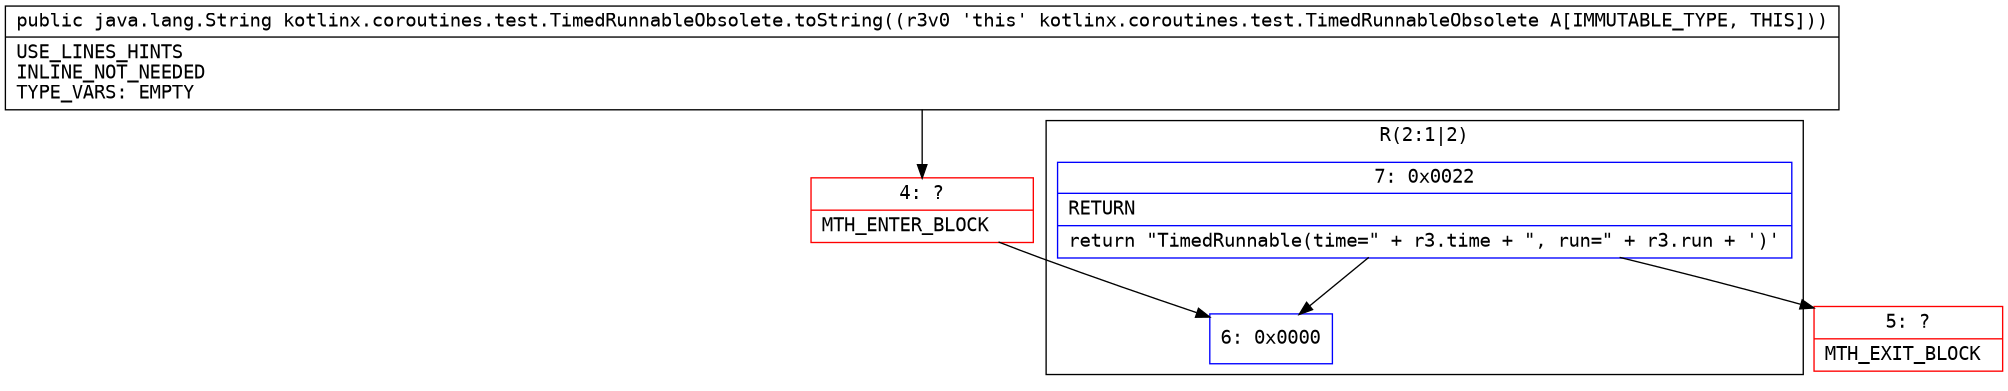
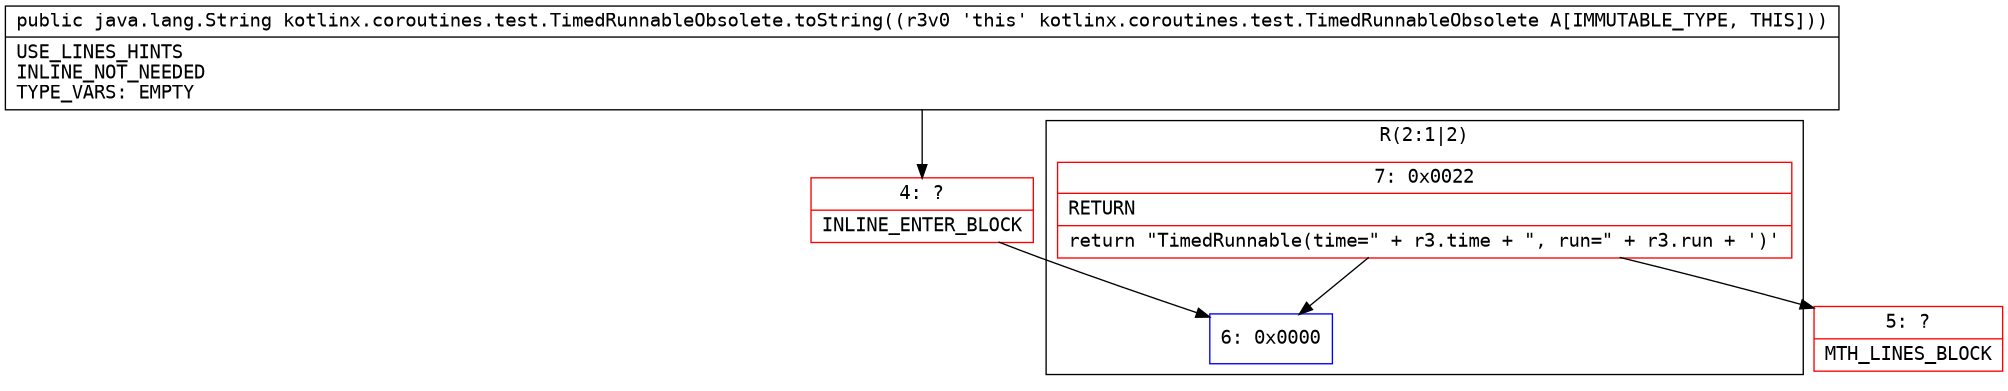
  digraph {
    fontname="DejaVu Sans Mono"
    node [color=blue fontname="DejaVu Sans Mono" shape=record]
    edge [fontname="DejaVu Sans Mono"]
    n1 [label="{6\:\ 0x0000}"]
-   n2 [label="{7\:\ 0x0022|RETURN\l|return \"TimedRunnable(time=\" + r3.time + \", run=\" + r3.run + ')'\l}"]
-   n3 [color=red label="{5\:\ ?|MTH_EXIT_BLOCK\l}"]
-   n4 [color=red label="{4\:\ ?|MTH_ENTER_BLOCK\l}"]
+   n2 [color=red label="{7\:\ 0x0022|RETURN\l|return \"TimedRunnable(time=\" + r3.time + \", run=\" + r3.run + ')'\l}"]
+   n3 [color=red label="{5\:\ ?|MTH_LINES_BLOCK\l}"]
+   n4 [color=red label="{4\:\ ?|INLINE_ENTER_BLOCK\l}"]
    n5 [label="{public java.lang.String kotlinx.coroutines.test.TimedRunnableObsolete.toString((r3v0 'this' kotlinx.coroutines.test.TimedRunnableObsolete A[IMMUTABLE_TYPE, THIS]))  | USE_LINES_HINTS\lINLINE_NOT_NEEDED\lTYPE_VARS: EMPTY\l}" color=""]
    subgraph cluster_1 {
      label="R(2:1|2)"
      n1
      n2
    }
    n2 -> n1
    n2 -> n3
    n4 -> n1
    n5 -> n4
  }
